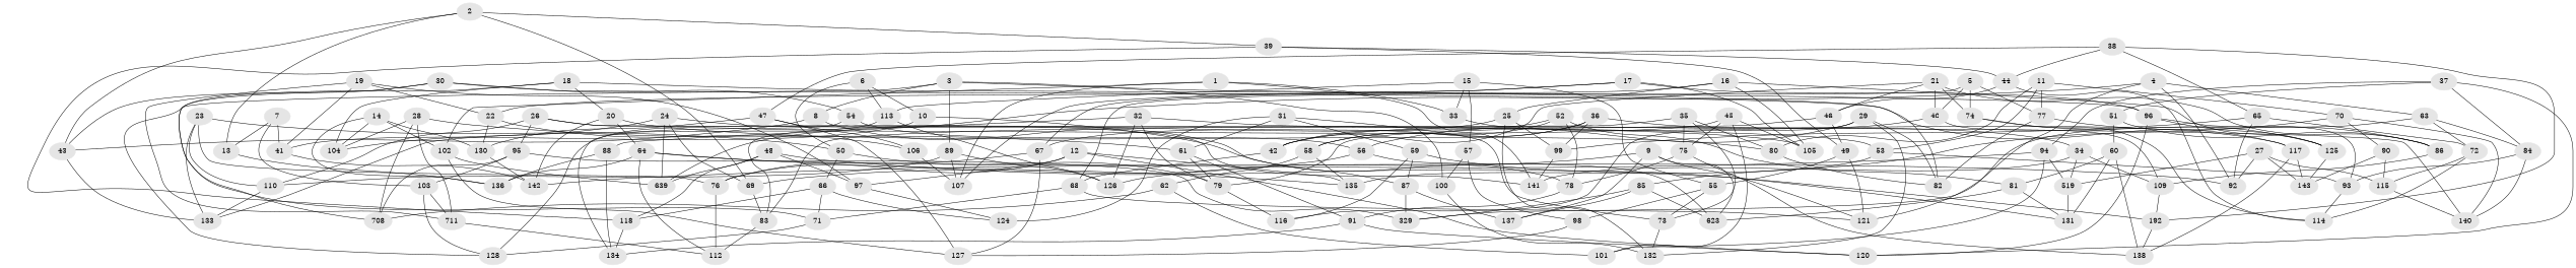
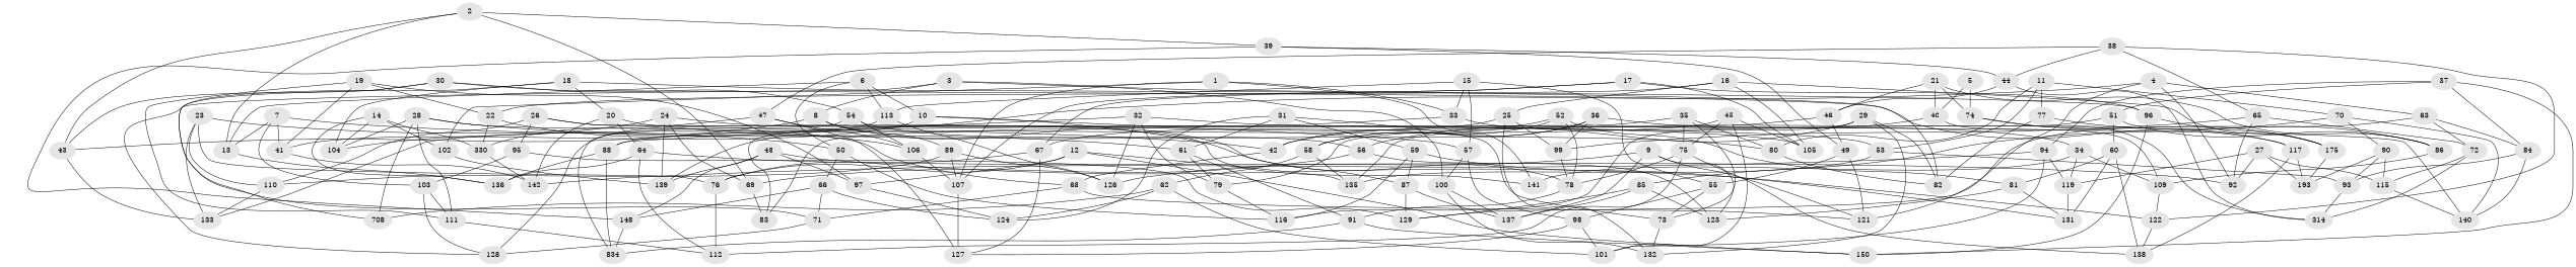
  graph {
    node [color=gray90 style=filled]
    1
    33
    102
    107
    141
    88
    34
-   139 [label=639]
+   139
    127
    2
    13
    39
    43
    69
    136
    44
    49
-   118
+   118 [label=148]
    133
    83
    3
    8
    82
    100
    128
    78
    89
    137
    132
    4
    63
    92
    121
    84
    72
-   129 [label=329]
+   129
    112
    5
    40
    68
    74
    77
    42
    109
    71
-   125
-   114
+   125 [label=175]
+   114 [label=314]
    86
    6
    10
    50
    113
    41
    57
    87
    116
    66
    126
    7
    103
    142
-   111 [label=711]
+   111
    91
    110
    9
-   123 [label=623]
+   123
    98
    11
    53
    70
    80
    135
    93
    140
    85
    90
    12
    76
    97
-   120
+   120 [label=150]
    124
    14
    104
-   130
+   130 [label=330]
    15
    55
    73
    16
    22
    25
    105
    106
    99
-   143
+   143 [label=193]
    17
    67
    96
    18
    20
    n100 [label=708]
    64
    19
    21
    46
    79
    23
    24
    26
    95
    27
    115
-   119 [label=519]
+   119
    131
    28
    61
    29
    56
    30
    54
    117
-   134
+   134 [label=834]
    138
    31
    59
    32
-   122 [label=192]
+   122
    35
    75
    36
    58
    62
    37
    51
    94
    60
    101
    38
    47
    65
    45
    48
    81
    52
    1 -- 33
    1 -- 102
    1 -- 107
    1 -- 141
+   33 -- 88
    33 -- 34
    102 -- 139
-   102 -- 127
+   107 -- 127
    88 -- 136
    88 -- 134
    34 -- 141
    34 -- 109
    34 -- 119
    2 -- 13
    2 -- 39
    2 -- 43
    2 -- 69
    13 -- 136
    39 -- 44
    39 -- 49
    39 -- 118
    43 -- 133
    69 -- 83
    44 -- 114
    44 -- 46
    49 -- 121
    49 -- 55
    118 -- 134
-   83 -- 112
+   75 -- 112
    3 -- 8
    3 -- 82
    3 -- 100
    3 -- 128
    8 -- 43
    8 -- 78
-   3 -- 89
+   8 -- 89
+   100 -- 137
    100 -- 132
    78 -- 91
    89 -- 107
    89 -- 126
    89 -- 110
    4 -- 83
    4 -- 63
    4 -- 92
    4 -- 121
    63 -- 84
    63 -- 72
    63 -- 129
    84 -- 93
    84 -- 140
    72 -- 114
    72 -- 115
    5 -- 40
-   5 -- 68
+   28 -- 68
    5 -- 74
-   5 -- 77
    40 -- 42
    40 -- 109
    68 -- 121
    68 -- 71
    74 -- 125
    74 -- 114
    77 -- 82
    77 -- 86
    42 -- 68
    109 -- 122
    71 -- 128
    125 -- 143
    86 -- 109
+   6 -- 13
    6 -- 10
    6 -- 50
    6 -- 113
    10 -- 41
+   10 -- 57
    10 -- 87
-   50 -- 79
+   50 -- 116
    50 -- 66
    113 -- 128
    113 -- 126
    41 -- 142
    57 -- 100
    57 -- 98
    87 -- 137
    87 -- 129
    66 -- 118
    66 -- 71
    66 -- 124
    7 -- 13
-   21 -- 42
+   7 -- 42
    7 -- 41
    7 -- 103
    103 -- 128
    103 -- 111
    111 -- 112
    91 -- 120
    91 -- 134
    110 -- 133
    9 -- 137
    9 -- 121
    9 -- 126
    9 -- 123
    98 -- 127
+   98 -- 101
    11 -- 77
    11 -- 53
    11 -- 70
    11 -- 80
    53 -- 135
    53 -- 93
    70 -- 140
    70 -- 85
    70 -- 90
    80 -- 82
    93 -- 114
    85 -- 137
    85 -- 129
    85 -- 123
-   96 -- 93
+   90 -- 93
    90 -- 143
    90 -- 115
    12 -- 135
    12 -- 76
    12 -- 97
    12 -- 120
    76 -- 112
    97 -- 124
    14 -- 102
    14 -- 136
    14 -- 104
    14 -- 130
    130 -- 142
    15 -- 33
    15 -- 113
    15 -- 57
    15 -- 55
    55 -- 98
    55 -- 73
    73 -- 132
    16 -- 125
    16 -- 22
    16 -- 25
    16 -- 105
    22 -- 130
    22 -- 106
    25 -- 139
    25 -- 132
    25 -- 99
    106 -- 107
-   99 -- 141
+   99 -- 78
    17 -- 107
    17 -- 105
    17 -- 67
    17 -- 96
    67 -- 127
    67 -- 76
    96 -- 125
    96 -- 120
    18 -- 104
    18 -- 96
    18 -- 20
    18 -- n100
    20 -- 142
    20 -- 80
    20 -- 64
    64 -- 136
    64 -- 92
    64 -- 112
    19 -- 41
    19 -- 111
    19 -- 97
    19 -- 22
    21 -- 40
    21 -- 74
    21 -- 86
    21 -- 46
    46 -- 49
    46 -- 79
    79 -- 116
    23 -- 133
    23 -- 50
    23 -- 110
    23 -- 76
    24 -- 139
    24 -- 69
    24 -- 104
    24 -- 105
    26 -- 141
    26 -- 110
    26 -- 140
    26 -- 95
    95 -- 129
    95 -- 103
-   95 -- n100
    27 -- 92
    27 -- 143
    27 -- 115
    27 -- 119
    115 -- 140
    119 -- 131
    28 -- 111
    28 -- 104
    28 -- n100
    28 -- 61
    61 -- 91
    61 -- 79
    29 -- 82
    29 -- 132
    29 -- 116
    29 -- 56
    56 -- 69
    56 -- 123
    30 -- 43
    30 -- 71
    30 -- 54
    30 -- 117
+   54 -- 106
    54 -- 56
    54 -- 134
    117 -- 143
    117 -- 138
    31 -- 124
    31 -- 73
    31 -- 61
    31 -- 59
    59 -- 87
    59 -- 116
    59 -- 131
    32 -- 88
    32 -- 126
    32 -- 53
    32 -- 79
    122 -- 138
    35 -- 83
    35 -- 80
    35 -- 73
    35 -- 75
    75 -- 78
    75 -- 138
    36 -- 42
    36 -- 99
    36 -- 117
    36 -- 58
    58 -- 135
    58 -- 62
+   62 -- 124
    62 -- n100
    62 -- 101
    37 -- 84
    37 -- 120
    37 -- 51
    37 -- 94
    51 -- 86
-   64 -- 135
+   51 -- 135
    51 -- 60
    94 -- 142
    94 -- 119
    94 -- 101
    60 -- 131
    60 -- 138
    60 -- 81
    38 -- 44
    38 -- 122
    38 -- 47
    38 -- 65
    47 -- 127
    47 -- 130
    47 -- 106
    65 -- 92
    65 -- 72
    65 -- 99
    45 -- 133
    45 -- 105
    45 -- 75
    45 -- 101
    48 -- 139
    48 -- 118
    48 -- 97
    48 -- 122
    81 -- 123
    81 -- 131
    52 -- 78
    52 -- 67
    52 -- 58
    52 -- 81
  }
